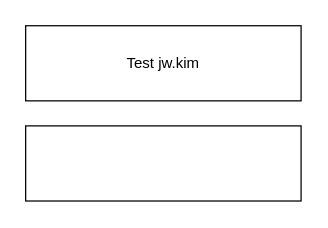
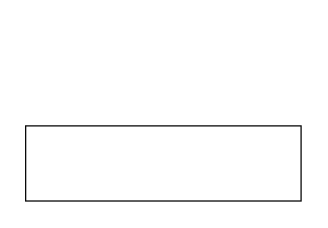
  <mxCell id="0" />
  <mxCell id="1" parent="0" />
- <mxCell id="2" value="Test jw.kim" style="rounded=0;whiteSpace=wrap;html=1;" vertex="1" parent="1"><mxGeometry x="20" y="20" width="220" height="60" as="geometry" /></mxCell>
  <mxCell id="3" value="" style="rounded=0;whiteSpace=wrap;html=1;" vertex="1" parent="1"><mxGeometry x="20" y="100" width="220" height="60" as="geometry" /></mxCell>
